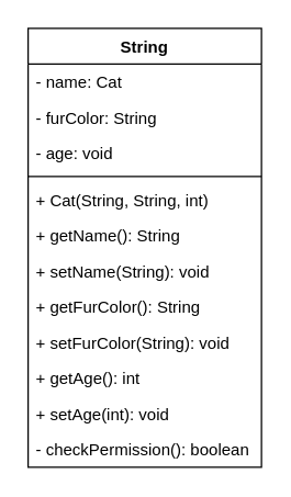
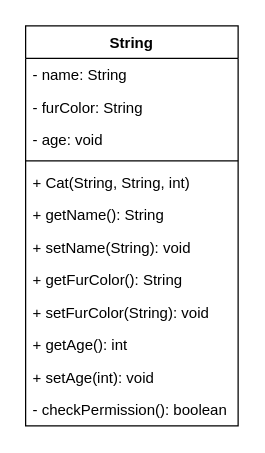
  <mxCell id="0" />
  <mxCell id="1" parent="0" />
  <mxCell id="2" value="String" style="swimlane;fontStyle=1;align=center;verticalAlign=top;childLayout=stackLayout;horizontal=1;startSize=26;horizontalStack=0;resizeParent=1;resizeParentMax=0;resizeLast=0;collapsible=1;marginBottom=0;" parent="1" vertex="1"><mxGeometry x="20" y="20" width="170" height="320" as="geometry" /></mxCell>
- <mxCell id="3" value="- name: Cat" style="text;strokeColor=none;fillColor=none;align=left;verticalAlign=top;spacingLeft=4;spacingRight=4;overflow=hidden;rotatable=0;points=[[0,0.5],[1,0.5]];portConstraint=eastwest;" parent="2" vertex="1"><mxGeometry y="26" width="170" height="26" as="geometry" /></mxCell>
+ <mxCell id="3" value="- name: String" style="text;strokeColor=none;fillColor=none;align=left;verticalAlign=top;spacingLeft=4;spacingRight=4;overflow=hidden;rotatable=0;points=[[0,0.5],[1,0.5]];portConstraint=eastwest;" parent="2" vertex="1"><mxGeometry y="26" width="170" height="26" as="geometry" /></mxCell>
  <mxCell id="4" value="- furColor: String" style="text;strokeColor=none;fillColor=none;align=left;verticalAlign=top;spacingLeft=4;spacingRight=4;overflow=hidden;rotatable=0;points=[[0,0.5],[1,0.5]];portConstraint=eastwest;" vertex="1" parent="2"><mxGeometry y="52" width="170" height="26" as="geometry" /></mxCell>
  <mxCell id="5" value="- age: void" style="text;strokeColor=none;fillColor=none;align=left;verticalAlign=top;spacingLeft=4;spacingRight=4;overflow=hidden;rotatable=0;points=[[0,0.5],[1,0.5]];portConstraint=eastwest;" vertex="1" parent="2"><mxGeometry y="78" width="170" height="26" as="geometry" /></mxCell>
  <mxCell id="6" value="" style="line;strokeWidth=1;fillColor=none;align=left;verticalAlign=middle;spacingTop=-1;spacingLeft=3;spacingRight=3;rotatable=0;labelPosition=right;points=[];portConstraint=eastwest;strokeColor=inherit;" parent="2" vertex="1"><mxGeometry y="104" width="170" height="8" as="geometry" /></mxCell>
  <mxCell id="7" value="+ Cat(String, String, int)" style="text;strokeColor=none;fillColor=none;align=left;verticalAlign=top;spacingLeft=4;spacingRight=4;overflow=hidden;rotatable=0;points=[[0,0.5],[1,0.5]];portConstraint=eastwest;" parent="2" vertex="1"><mxGeometry y="112" width="170" height="26" as="geometry" /></mxCell>
  <mxCell id="8" value="+ getName(): String" style="text;strokeColor=none;fillColor=none;align=left;verticalAlign=top;spacingLeft=4;spacingRight=4;overflow=hidden;rotatable=0;points=[[0,0.5],[1,0.5]];portConstraint=eastwest;" vertex="1" parent="2"><mxGeometry y="138" width="170" height="26" as="geometry" /></mxCell>
  <mxCell id="9" value="+ setName(String): void" style="text;strokeColor=none;fillColor=none;align=left;verticalAlign=top;spacingLeft=4;spacingRight=4;overflow=hidden;rotatable=0;points=[[0,0.5],[1,0.5]];portConstraint=eastwest;" vertex="1" parent="2"><mxGeometry y="164" width="170" height="26" as="geometry" /></mxCell>
  <mxCell id="10" value="+ getFurColor(): String" style="text;strokeColor=none;fillColor=none;align=left;verticalAlign=top;spacingLeft=4;spacingRight=4;overflow=hidden;rotatable=0;points=[[0,0.5],[1,0.5]];portConstraint=eastwest;" vertex="1" parent="2"><mxGeometry y="190" width="170" height="26" as="geometry" /></mxCell>
  <mxCell id="11" value="+ setFurColor(String): void" style="text;strokeColor=none;fillColor=none;align=left;verticalAlign=top;spacingLeft=4;spacingRight=4;overflow=hidden;rotatable=0;points=[[0,0.5],[1,0.5]];portConstraint=eastwest;" vertex="1" parent="2"><mxGeometry y="216" width="170" height="26" as="geometry" /></mxCell>
  <mxCell id="12" value="+ getAge(): int" style="text;strokeColor=none;fillColor=none;align=left;verticalAlign=top;spacingLeft=4;spacingRight=4;overflow=hidden;rotatable=0;points=[[0,0.5],[1,0.5]];portConstraint=eastwest;" vertex="1" parent="2"><mxGeometry y="242" width="170" height="26" as="geometry" /></mxCell>
  <mxCell id="13" value="+ setAge(int): void" style="text;strokeColor=none;fillColor=none;align=left;verticalAlign=top;spacingLeft=4;spacingRight=4;overflow=hidden;rotatable=0;points=[[0,0.5],[1,0.5]];portConstraint=eastwest;" vertex="1" parent="2"><mxGeometry y="268" width="170" height="26" as="geometry" /></mxCell>
  <mxCell id="14" value="- checkPermission(): boolean" style="text;strokeColor=none;fillColor=none;align=left;verticalAlign=top;spacingLeft=4;spacingRight=4;overflow=hidden;rotatable=0;points=[[0,0.5],[1,0.5]];portConstraint=eastwest;" vertex="1" parent="2"><mxGeometry y="294" width="170" height="26" as="geometry" /></mxCell>
